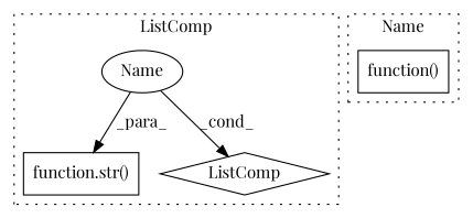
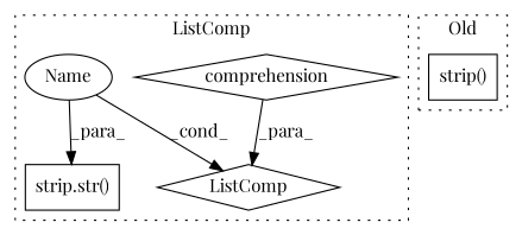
  digraph {
    fontname="Playfair Display"
    node [a=75 fontname="Playfair Display" shape=box]
    edge [fontname="Playfair Display"]
-   n1 [l="4,1" label="function.str()" s="2841,2846"]
+   n1 [l="4,1" label="strip.str()" s="2841,2846"]
+   n2 [a=45 l=3 label=comprehension s=2865 shape=diamond]
    n3 [a=106 l=55 label=ListComp s=2834 shape=diamond]
    n4 [a=87 l=1 label=Name s=2845 shape=ellipse]
-   n5 [l=9 label="function()" s=2722]
+   n5 [l=9 label="strip()" s=2722]
    subgraph cluster_1 {
      label=ListComp
      style=dotted
      n1
+     n2
      n3
      n4
    }
    subgraph cluster_2 {
-     label=Name
+     label=Old
      style=dotted
      n5
    }
+   n2 -> n3 [label=_para_]
    n4 -> n1 [label=_para_]
    n4 -> n3 [label=_cond_]
  }
